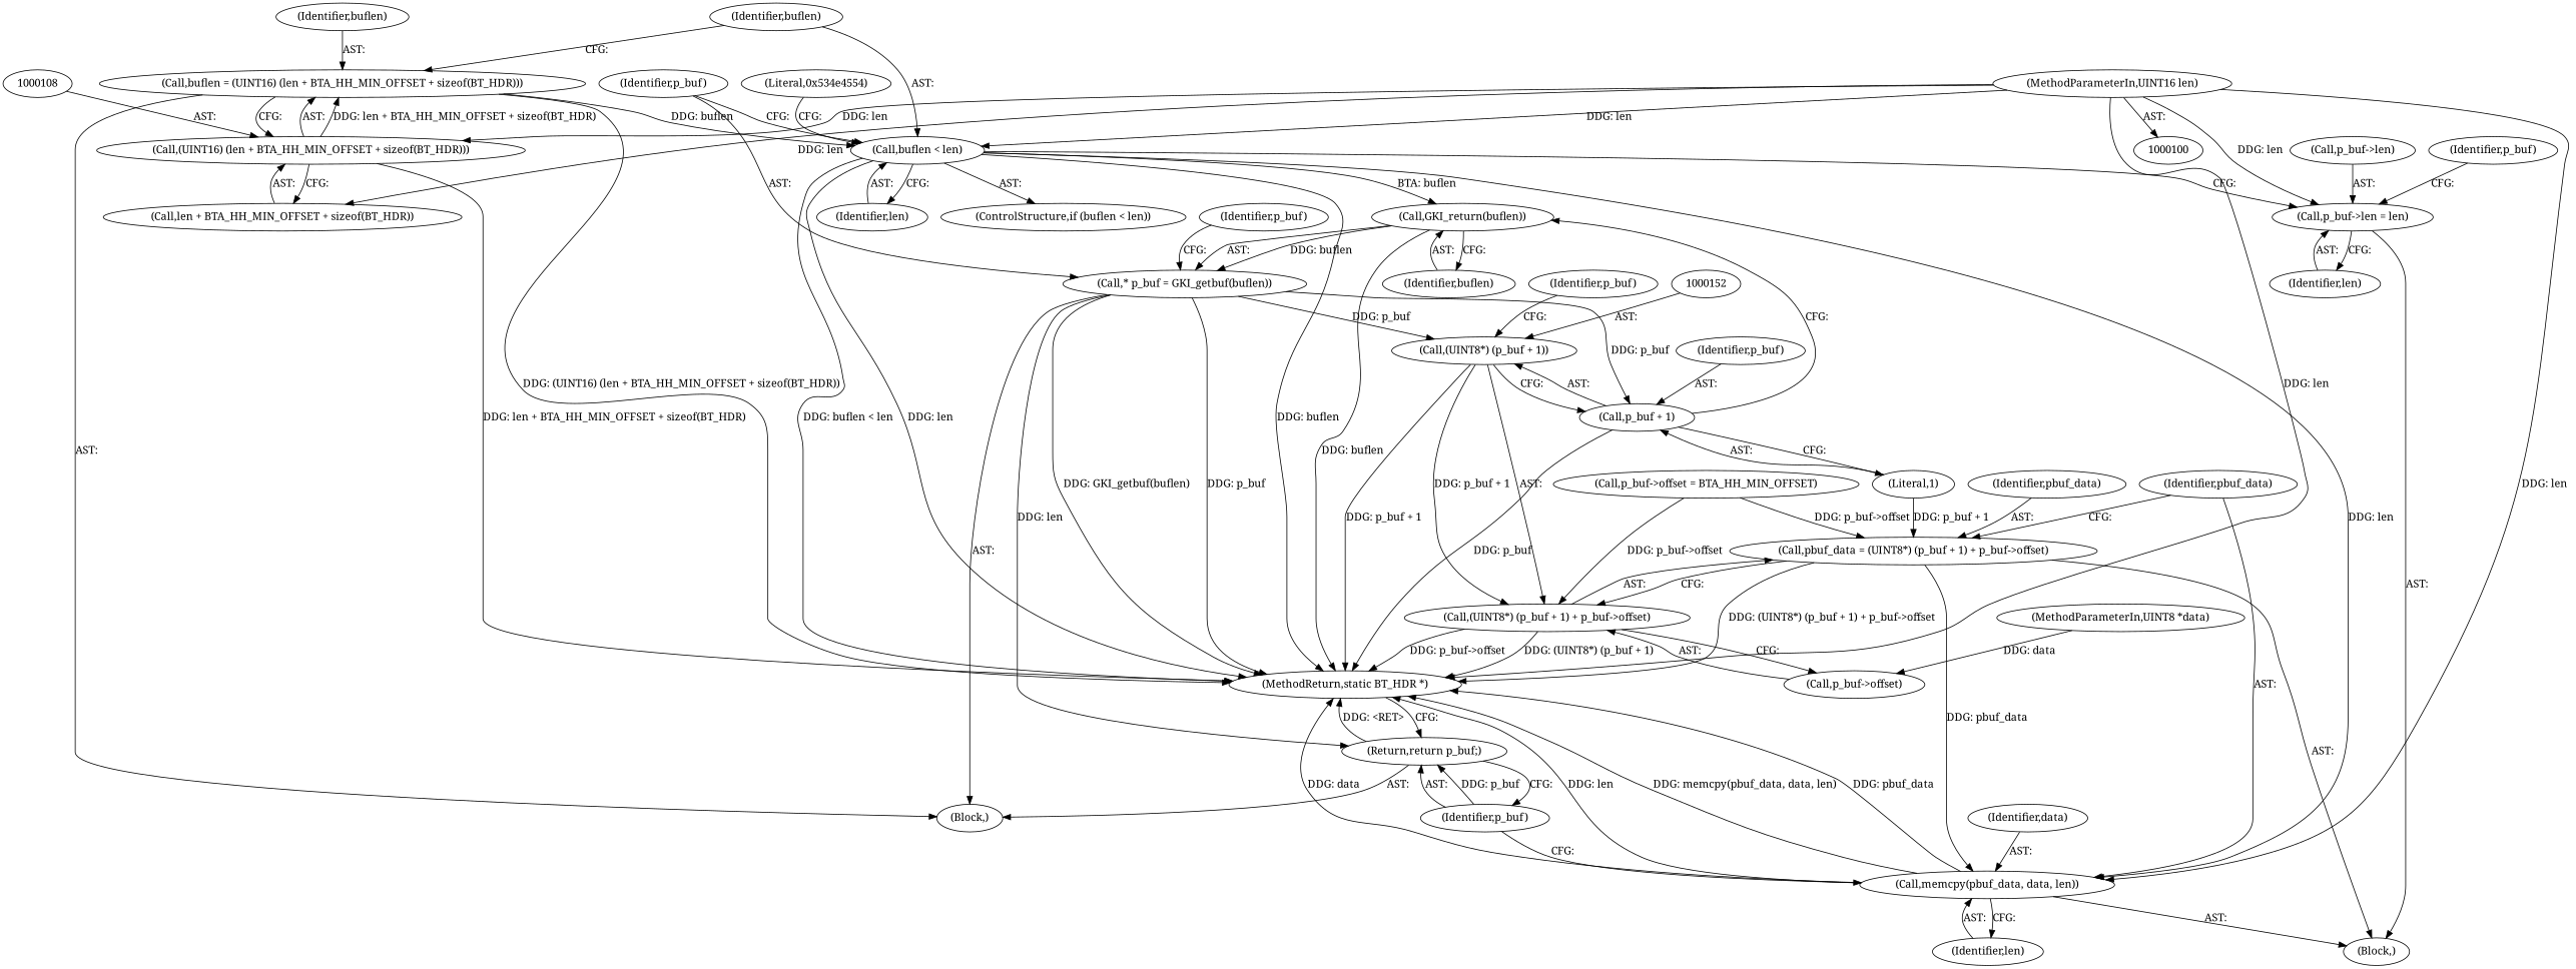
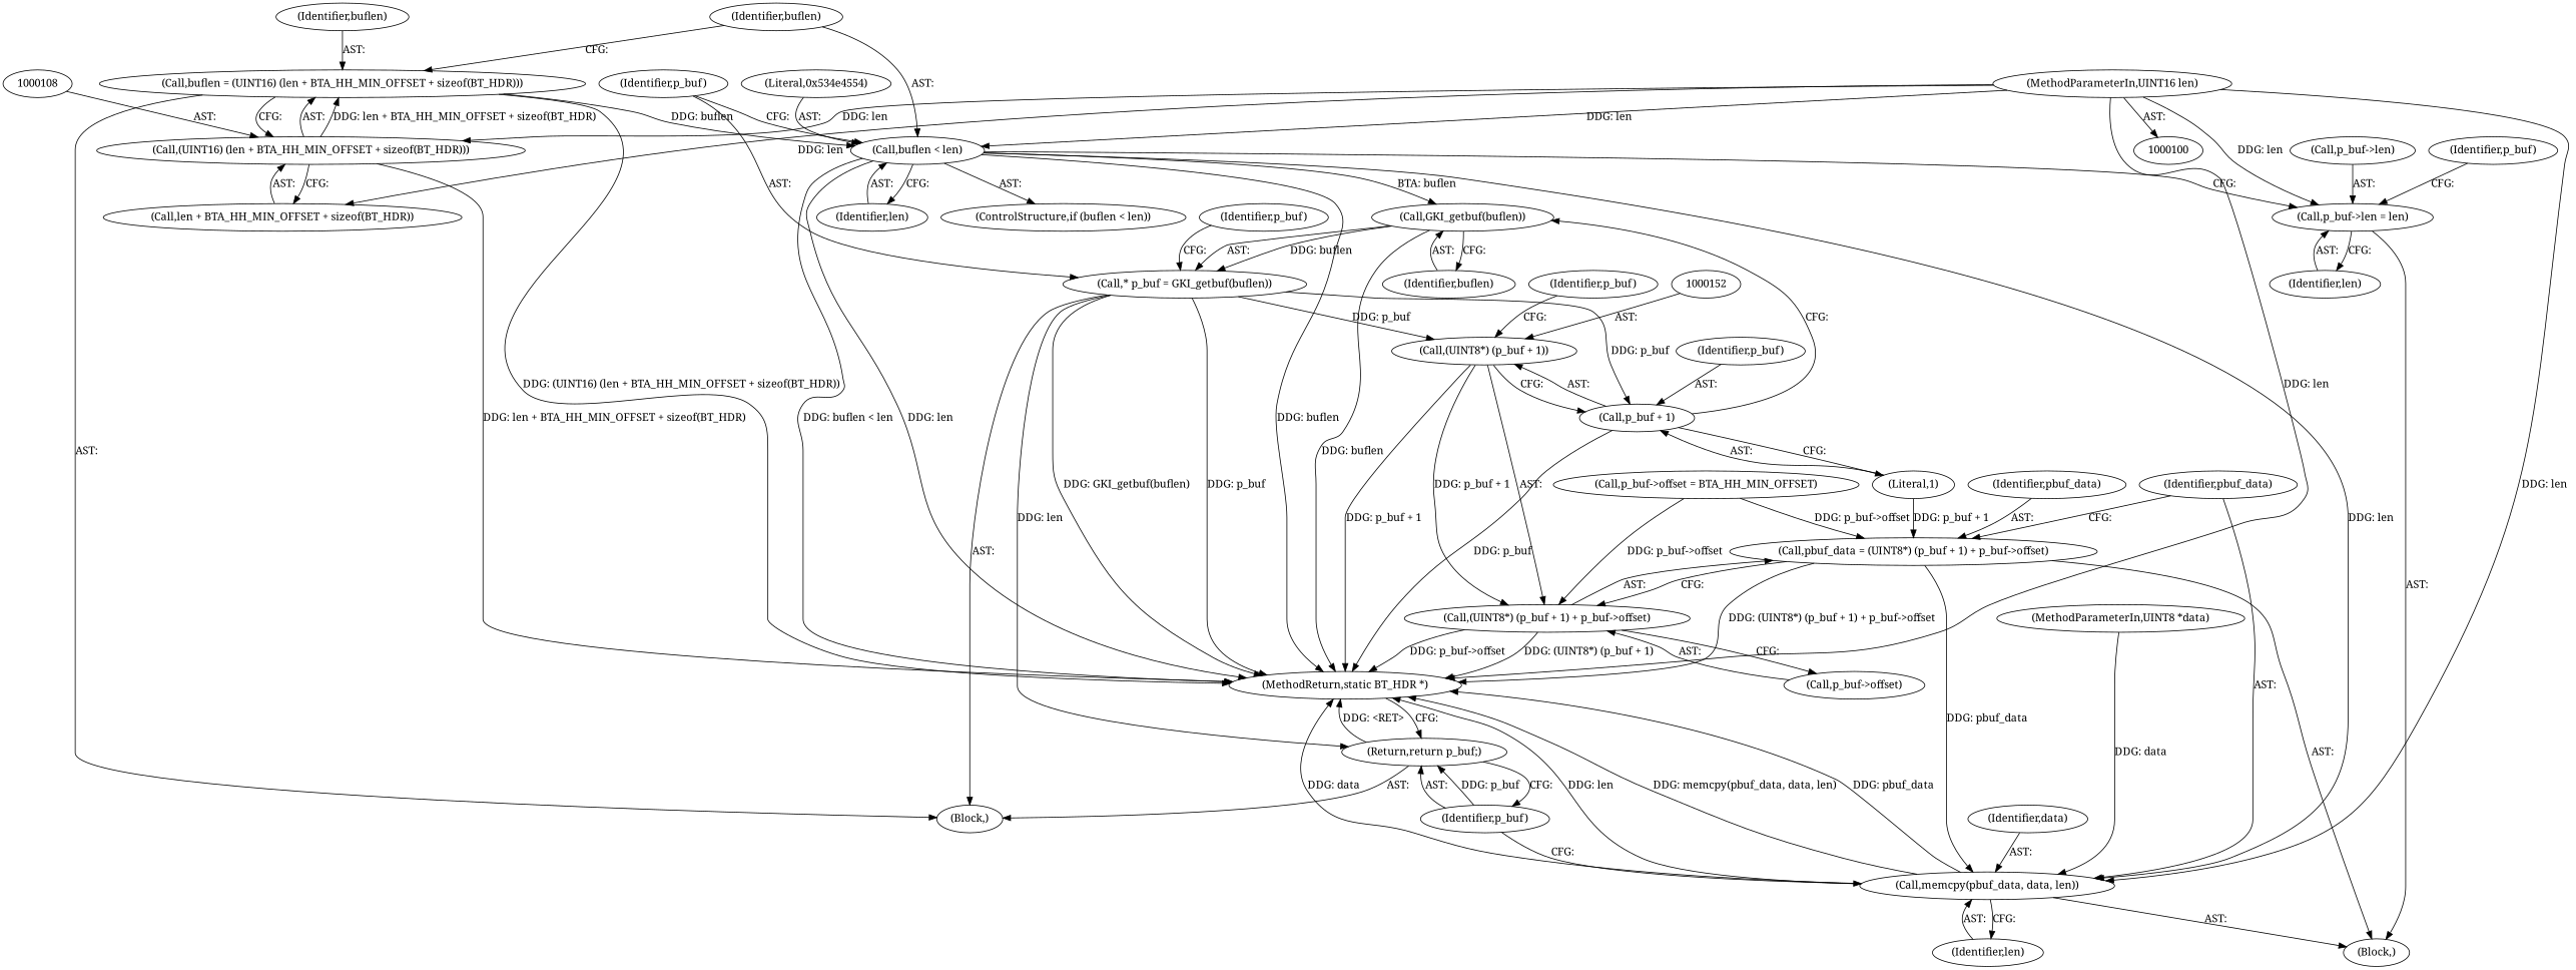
  digraph {
    fontname="Noto Serif"
    node [fontname="Noto Serif"]
    edge [fontname="Noto Serif"]
    n1 [label="(Call,buflen = (UINT16) (len + BTA_HH_MIN_OFFSET + sizeof(BT_HDR)))"]
    n2 [label="(Call,(UINT16) (len + BTA_HH_MIN_OFFSET + sizeof(BT_HDR)))"]
    n3 [label="(Call,buflen < len)"]
    n4 [label="(MethodReturn,static BT_HDR *)"]
    n5 [label="(Block,)"]
    n6 [label="(Call,len + BTA_HH_MIN_OFFSET + sizeof(BT_HDR))"]
    n7 [label="(Call,memcpy(pbuf_data, data, len))"]
    n8 [label="(Call,p_buf->len = len)"]
-   n9 [label="(Call,GKI_return(buflen))"]
+   n9 [label="(Call,GKI_getbuf(buflen))"]
    n10 [label="(Identifier,len)"]
    n11 [label="(ControlStructure,if (buflen < len))"]
    n12 [label="(Return,return p_buf;)"]
    n13 [label="(MethodParameterIn,UINT16 len)"]
    1000100
    n15 [label="(Block,)"]
    n16 [label="(Identifier,len)"]
    n17 [label="(Identifier,len)"]
    n18 [label="(Call,* p_buf = GKI_getbuf(buflen))"]
    n19 [label="(Identifier,buflen)"]
    n20 [label="(Call,(UINT8*) (p_buf + 1))"]
    n21 [label="(Call,p_buf + 1)"]
    n22 [label="(Call,(UINT8*) (p_buf + 1) + p_buf->offset)"]
    n23 [label="(Literal,1)"]
    n24 [label="(Identifier,p_buf)"]
    n25 [label="(Call,pbuf_data = (UINT8*) (p_buf + 1) + p_buf->offset)"]
    n26 [label="(Call,p_buf->offset)"]
    n27 [label="(Call,p_buf->len)"]
    n28 [label="(Call,p_buf->offset = BTA_HH_MIN_OFFSET)"]
    n29 [label="(Identifier,p_buf)"]
    n30 [label="(Identifier,buflen)"]
    n31 [label="(Identifier,data)"]
    n32 [label="(Identifier,p_buf)"]
    n33 [label="(Identifier,pbuf_data)"]
    n34 [label="(Identifier,p_buf)"]
    n35 [label="(Identifier,buflen)"]
    n36 [label="(MethodParameterIn,UINT8 *data)"]
    n37 [label="(Identifier,pbuf_data)"]
    n38 [label="(Identifier,p_buf)"]
    n39 [label="(Identifier,p_buf)"]
    n40 [label="(Literal,0x534e4554)"]
    1000108
    1000152
    n1 -> n2 [label="CFG: "]
    n1 -> n3 [label="DDG: buflen"]
    n1 -> n4 [label="DDG: (UINT16) (len + BTA_HH_MIN_OFFSET + sizeof(BT_HDR))"]
    n1 -> n5 [label="AST: "]
    n2 -> n1 [label="AST: "]
    n2 -> n1 [label="DDG: len + BTA_HH_MIN_OFFSET + sizeof(BT_HDR)"]
    n2 -> n4 [label="DDG: len + BTA_HH_MIN_OFFSET + sizeof(BT_HDR)"]
    n2 -> n6 [label="CFG: "]
    n3 -> n4 [label="DDG: len"]
    n3 -> n4 [label="DDG: buflen"]
    n3 -> n4 [label="DDG: buflen < len"]
    n3 -> n7 [label="DDG: len"]
    n3 -> n8 [label="CFG: "]
    n3 -> n9 [label="BTA: buflen"]
    n3 -> n10 [label="CFG: "]
    n3 -> n11 [label="AST: "]
    n4 -> n12 [label="CFG: "]
    n6 -> n2 [label="AST: "]
    n7 -> n4 [label="DDG: len"]
    n7 -> n4 [label="DDG: memcpy(pbuf_data, data, len)"]
    n7 -> n4 [label="DDG: pbuf_data"]
    n7 -> n4 [label="DDG: data"]
    n7 -> n15 [label="AST: "]
    n7 -> n16 [label="CFG: "]
    n8 -> n15 [label="AST: "]
    n8 -> n17 [label="CFG: "]
    n9 -> n4 [label="DDG: buflen"]
    n9 -> n18 [label="AST: "]
    n9 -> n18 [label="DDG: buflen"]
    n9 -> n19 [label="CFG: "]
    n10 -> n3 [label="AST: "]
    n12 -> n4 [label="DDG: <RET>"]
    n12 -> n5 [label="AST: "]
    n12 -> n24 [label="CFG: "]
    n13 -> n2 [label="DDG: len"]
    n13 -> n3 [label="DDG: len"]
    n13 -> n4 [label="DDG: len"]
    n13 -> n6 [label="DDG: len"]
    n13 -> n7 [label="DDG: len"]
    n13 -> n8 [label="DDG: len"]
    n13 -> 1000100 [label="AST: "]
    n16 -> n7 [label="AST: "]
    n17 -> n8 [label="AST: "]
    n18 -> n4 [label="DDG: p_buf"]
    n18 -> n4 [label="DDG: GKI_getbuf(buflen)"]
    n18 -> n5 [label="AST: "]
    n18 -> n12 [label="DDG: len"]
    n18 -> n20 [label="DDG: p_buf"]
    n18 -> n21 [label="DDG: p_buf"]
    n19 -> n9 [label="AST: "]
    n20 -> n4 [label="DDG: p_buf + 1"]
    n20 -> n21 [label="CFG: "]
    n20 -> n22 [label="AST: "]
    n20 -> n22 [label="DDG: p_buf + 1"]
    n21 -> n4 [label="DDG: p_buf"]
    n21 -> n9 [label="CFG: "]
    n21 -> n20 [label="AST: "]
    n21 -> n23 [label="CFG: "]
    n22 -> n4 [label="DDG: (UINT8*) (p_buf + 1)"]
    n22 -> n4 [label="DDG: p_buf->offset"]
    n22 -> n25 [label="AST: "]
    n22 -> n26 [label="CFG: "]
    n23 -> n21 [label="AST: "]
    n23 -> n25 [label="DDG: p_buf + 1"]
    n24 -> n7 [label="CFG: "]
    n24 -> n12 [label="AST: "]
    n24 -> n12 [label="DDG: p_buf"]
    n25 -> n4 [label="DDG: (UINT8*) (p_buf + 1) + p_buf->offset"]
    n25 -> n7 [label="DDG: pbuf_data"]
    n25 -> n15 [label="AST: "]
    n25 -> n22 [label="CFG: "]
    n26 -> n22 [label="AST: "]
    n27 -> n8 [label="AST: "]
    n28 -> n22 [label="DDG: p_buf->offset"]
    n28 -> n25 [label="DDG: p_buf->offset"]
    n29 -> n20 [label="CFG: "]
    n30 -> n1 [label="CFG: "]
    n30 -> n3 [label="AST: "]
    n31 -> n7 [label="AST: "]
    n32 -> n18 [label="CFG: "]
    n33 -> n7 [label="AST: "]
    n33 -> n25 [label="CFG: "]
    n34 -> n3 [label="CFG: "]
    n34 -> n18 [label="AST: "]
    n35 -> n1 [label="AST: "]
-   n36 -> n26 [label="DDG: data"]
+   n36 -> n7 [label="DDG: data"]
    n37 -> n25 [label="AST: "]
    n38 -> n21 [label="AST: "]
    n39 -> n8 [label="CFG: "]
-   n40 -> n3 [label="CFG: "]
+   n40 -> n3 [label="AST: "]
    1000108 -> n2 [label="AST: "]
    1000152 -> n20 [label="AST: "]
  }
